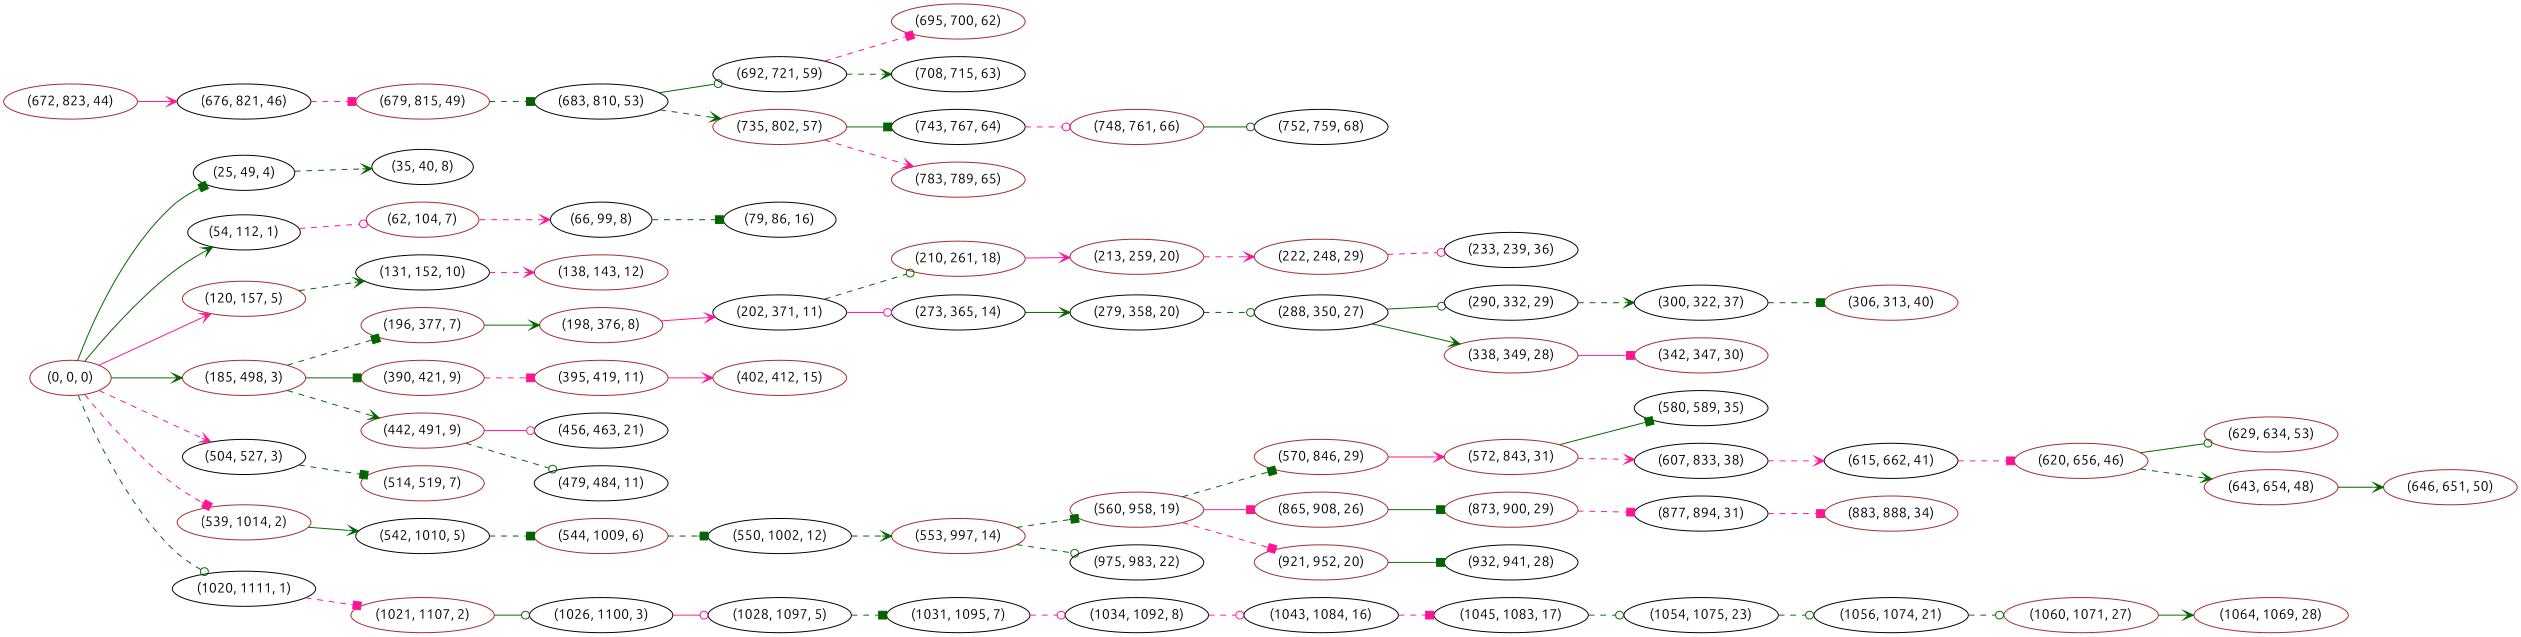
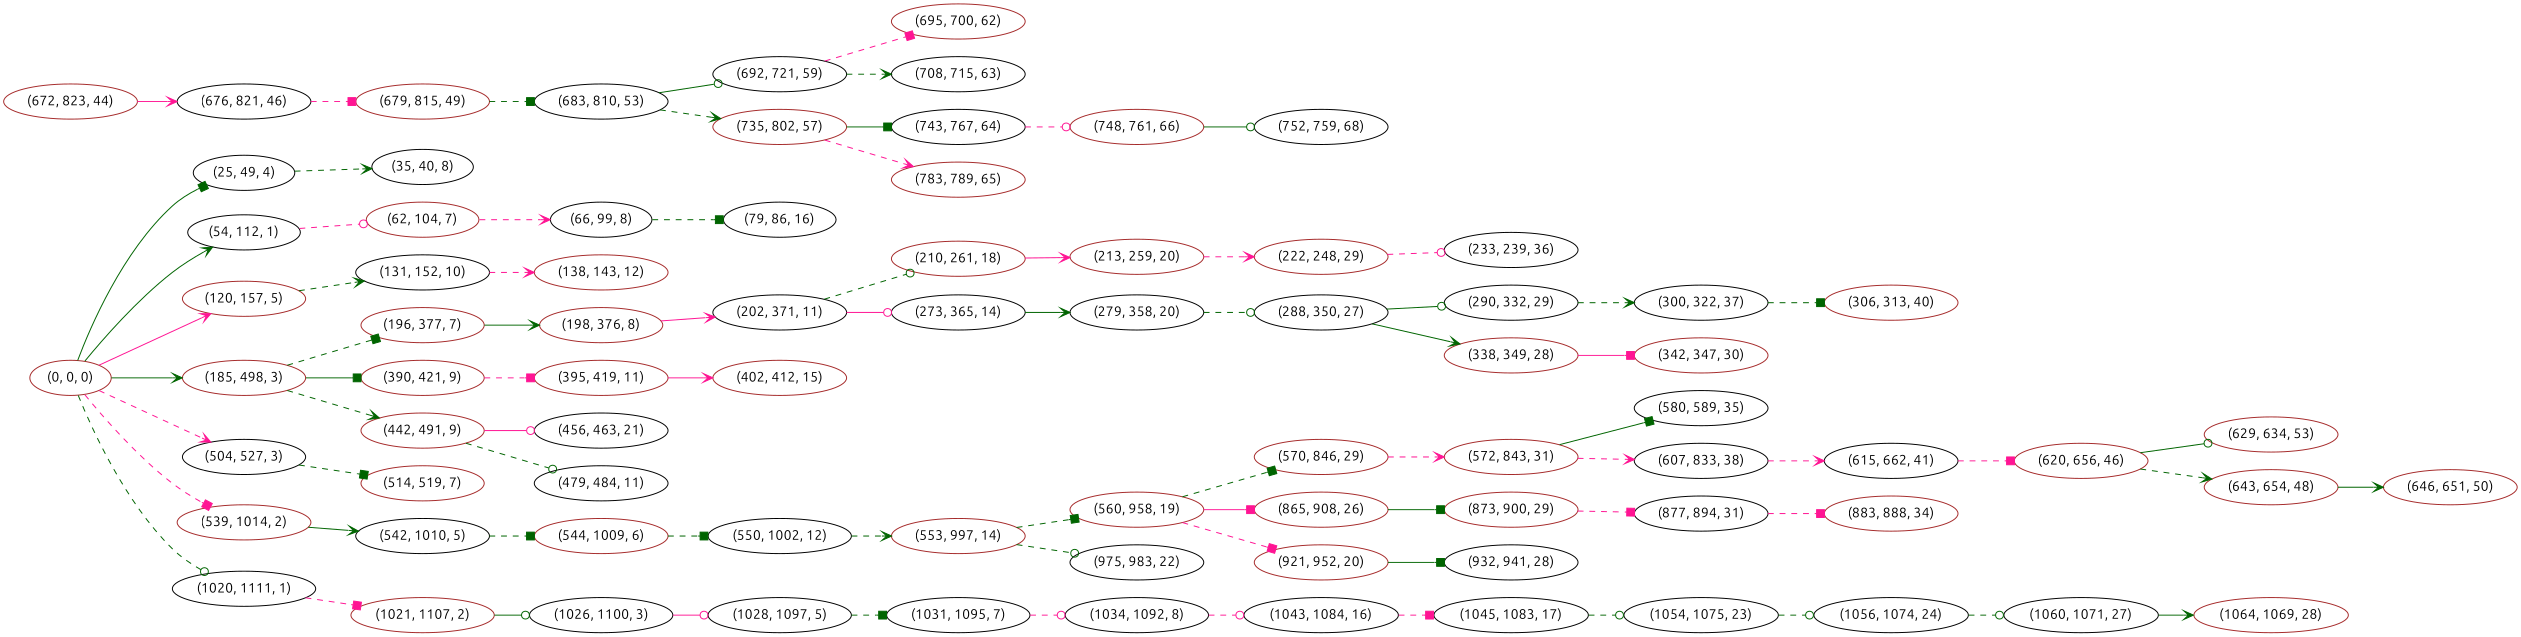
  digraph {
    fontname=Ubuntu
    rankdir=LR
    node [color=brown fontname=Ubuntu]
    edge [arrowhead=vee color=darkgreen fontname=Ubuntu style=dashed]
    "(25, 49, 4)" [color=black]
    "(0, 0, 0)"
    "(54, 112, 1)" [color=black]
    "(120, 157, 5)"
    "(185, 498, 3)"
    "(504, 527, 3)" [color=black]
    "(539, 1014, 2)"
    "(1020, 1111, 1)" [color=black]
    "(35, 40, 8)" [color=black]
    "(62, 104, 7)"
    "(131, 152, 10)" [color=black]
    "(196, 377, 7)"
    "(390, 421, 9)"
    "(442, 491, 9)"
    "(514, 519, 7)"
    "(542, 1010, 5)" [color=black]
    "(1021, 1107, 2)"
    "(66, 99, 8)" [color=black]
    "(79, 86, 16)" [color=black]
    "(138, 143, 12)"
    n21 [label="(198, 376, 8)"]
    "(395, 419, 11)"
    "(456, 463, 21)" [color=black]
    "(479, 484, 11)" [color=black]
    "(202, 371, 11)" [color=black]
    "(210, 261, 18)"
    "(273, 365, 14)" [color=black]
    "(213, 259, 20)"
    "(279, 358, 20)" [color=black]
    "(222, 248, 29)"
    "(233, 239, 36)" [color=black]
    "(288, 350, 27)" [color=black]
    "(290, 332, 29)" [color=black]
    "(338, 349, 28)"
    "(300, 322, 37)" [color=black]
    "(342, 347, 30)"
    "(306, 313, 40)"
    "(402, 412, 15)"
    "(544, 1009, 6)"
    "(550, 1002, 12)" [color=black]
    "(553, 997, 14)"
    "(560, 958, 19)"
    "(975, 983, 22)" [color=black]
    "(570, 846, 29)"
    "(865, 908, 26)"
    "(921, 952, 20)"
    "(572, 843, 31)"
    "(873, 900, 29)"
    "(932, 941, 28)" [color=black]
    "(580, 589, 35)" [color=black]
    "(607, 833, 38)" [color=black]
    "(615, 662, 41)" [color=black]
    "(620, 656, 46)"
    "(629, 634, 53)"
    "(643, 654, 48)"
    "(646, 651, 50)"
    "(676, 821, 46)" [color=black]
    "(672, 823, 44)"
    "(679, 815, 49)"
    "(683, 810, 53)" [color=black]
    "(692, 721, 59)" [color=black]
    "(735, 802, 57)"
    "(695, 700, 62)"
    "(708, 715, 63)" [color=black]
    "(743, 767, 64)" [color=black]
    "(783, 789, 65)"
    "(748, 761, 66)"
    "(752, 759, 68)" [color=black]
    "(877, 894, 31)" [color=black]
    "(883, 888, 34)"
    "(1026, 1100, 3)" [color=black]
    "(1028, 1097, 5)" [color=black]
    "(1031, 1095, 7)" [color=black]
    "(1034, 1092, 8)" [color=black]
    "(1043, 1084, 16)" [color=black]
    "(1045, 1083, 17)" [color=black]
    "(1054, 1075, 23)" [color=black]
-   "(1056, 1074, 24)" [color=black label="(1056, 1074, 21)"]
-   "(1060, 1071, 27)"
+   "(1056, 1074, 24)" [color=black]
+   "(1060, 1071, 27)" [color=black]
    "(1064, 1069, 28)"
    "(25, 49, 4)" -> "(35, 40, 8)"
    "(0, 0, 0)" -> "(25, 49, 4)" [arrowhead=box style=solid]
    "(0, 0, 0)" -> "(54, 112, 1)" [style=solid]
    "(0, 0, 0)" -> "(120, 157, 5)" [color=deeppink style=solid]
    "(0, 0, 0)" -> "(185, 498, 3)" [style=solid]
    "(0, 0, 0)" -> "(504, 527, 3)" [color=deeppink]
    "(0, 0, 0)" -> "(539, 1014, 2)" [arrowhead=box color=deeppink]
    "(0, 0, 0)" -> "(1020, 1111, 1)" [arrowhead=odot]
    "(54, 112, 1)" -> "(62, 104, 7)" [arrowhead=odot color=deeppink]
    "(120, 157, 5)" -> "(131, 152, 10)"
    "(185, 498, 3)" -> "(196, 377, 7)" [arrowhead=box]
    "(185, 498, 3)" -> "(390, 421, 9)" [arrowhead=box style=solid]
    "(185, 498, 3)" -> "(442, 491, 9)"
    "(504, 527, 3)" -> "(514, 519, 7)" [arrowhead=box]
    "(539, 1014, 2)" -> "(542, 1010, 5)" [style=solid]
    "(1020, 1111, 1)" -> "(1021, 1107, 2)" [arrowhead=box color=deeppink]
    "(62, 104, 7)" -> "(66, 99, 8)" [color=deeppink]
    "(131, 152, 10)" -> "(138, 143, 12)" [color=deeppink]
    "(196, 377, 7)" -> n21 [style=solid]
    "(390, 421, 9)" -> "(395, 419, 11)" [arrowhead=box color=deeppink]
    "(442, 491, 9)" -> "(456, 463, 21)" [arrowhead=odot color=deeppink style=solid]
    "(442, 491, 9)" -> "(479, 484, 11)" [arrowhead=odot]
    "(542, 1010, 5)" -> "(544, 1009, 6)" [arrowhead=box]
    "(1021, 1107, 2)" -> "(1026, 1100, 3)" [arrowhead=odot style=solid]
    "(66, 99, 8)" -> "(79, 86, 16)" [arrowhead=box]
    n21 -> "(202, 371, 11)" [color=deeppink style=solid]
    "(395, 419, 11)" -> "(402, 412, 15)" [color=deeppink style=solid]
    "(202, 371, 11)" -> "(210, 261, 18)" [arrowhead=odot]
    "(202, 371, 11)" -> "(273, 365, 14)" [arrowhead=odot color=deeppink style=solid]
    "(210, 261, 18)" -> "(213, 259, 20)" [color=deeppink style=solid]
    "(273, 365, 14)" -> "(279, 358, 20)" [style=solid]
    "(213, 259, 20)" -> "(222, 248, 29)" [color=deeppink]
    "(279, 358, 20)" -> "(288, 350, 27)" [arrowhead=odot]
    "(222, 248, 29)" -> "(233, 239, 36)" [arrowhead=odot color=deeppink]
    "(288, 350, 27)" -> "(290, 332, 29)" [arrowhead=odot style=solid]
    "(288, 350, 27)" -> "(338, 349, 28)" [style=solid]
    "(290, 332, 29)" -> "(300, 322, 37)"
    "(338, 349, 28)" -> "(342, 347, 30)" [arrowhead=box color=deeppink style=solid]
    "(300, 322, 37)" -> "(306, 313, 40)" [arrowhead=box]
    "(544, 1009, 6)" -> "(550, 1002, 12)" [arrowhead=box]
    "(550, 1002, 12)" -> "(553, 997, 14)"
    "(553, 997, 14)" -> "(560, 958, 19)" [arrowhead=box]
    "(553, 997, 14)" -> "(975, 983, 22)" [arrowhead=odot]
    "(560, 958, 19)" -> "(570, 846, 29)" [arrowhead=box]
    "(560, 958, 19)" -> "(865, 908, 26)" [arrowhead=box color=deeppink style=solid]
    "(560, 958, 19)" -> "(921, 952, 20)" [arrowhead=box color=deeppink]
-   "(570, 846, 29)" -> "(572, 843, 31)" [color=deeppink style=solid]
+   "(570, 846, 29)" -> "(572, 843, 31)" [color=deeppink]
    "(865, 908, 26)" -> "(873, 900, 29)" [arrowhead=box style=solid]
    "(921, 952, 20)" -> "(932, 941, 28)" [arrowhead=box style=solid]
    "(572, 843, 31)" -> "(580, 589, 35)" [arrowhead=box style=solid]
    "(572, 843, 31)" -> "(607, 833, 38)" [color=deeppink]
    "(873, 900, 29)" -> "(877, 894, 31)" [arrowhead=box color=deeppink]
    "(607, 833, 38)" -> "(615, 662, 41)" [color=deeppink]
    "(615, 662, 41)" -> "(620, 656, 46)" [arrowhead=box color=deeppink]
    "(620, 656, 46)" -> "(629, 634, 53)" [arrowhead=odot style=solid]
    "(620, 656, 46)" -> "(643, 654, 48)"
    "(643, 654, 48)" -> "(646, 651, 50)" [style=solid]
    "(676, 821, 46)" -> "(679, 815, 49)" [arrowhead=box color=deeppink]
    "(672, 823, 44)" -> "(676, 821, 46)" [color=deeppink style=solid]
    "(679, 815, 49)" -> "(683, 810, 53)" [arrowhead=box]
    "(683, 810, 53)" -> "(692, 721, 59)" [arrowhead=odot style=solid]
    "(683, 810, 53)" -> "(735, 802, 57)"
    "(692, 721, 59)" -> "(695, 700, 62)" [arrowhead=box color=deeppink]
    "(692, 721, 59)" -> "(708, 715, 63)"
    "(735, 802, 57)" -> "(743, 767, 64)" [arrowhead=box style=solid]
    "(735, 802, 57)" -> "(783, 789, 65)" [color=deeppink]
    "(743, 767, 64)" -> "(748, 761, 66)" [arrowhead=odot color=deeppink]
    "(748, 761, 66)" -> "(752, 759, 68)" [arrowhead=odot style=solid]
    "(877, 894, 31)" -> "(883, 888, 34)" [arrowhead=box color=deeppink]
    "(1026, 1100, 3)" -> "(1028, 1097, 5)" [arrowhead=odot color=deeppink style=solid]
    "(1028, 1097, 5)" -> "(1031, 1095, 7)" [arrowhead=box]
    "(1031, 1095, 7)" -> "(1034, 1092, 8)" [arrowhead=odot color=deeppink]
    "(1034, 1092, 8)" -> "(1043, 1084, 16)" [arrowhead=odot color=deeppink]
    "(1043, 1084, 16)" -> "(1045, 1083, 17)" [arrowhead=box color=deeppink]
    "(1045, 1083, 17)" -> "(1054, 1075, 23)" [arrowhead=odot]
    "(1054, 1075, 23)" -> "(1056, 1074, 24)" [arrowhead=odot]
    "(1056, 1074, 24)" -> "(1060, 1071, 27)" [arrowhead=odot]
    "(1060, 1071, 27)" -> "(1064, 1069, 28)" [style=solid]
  }
